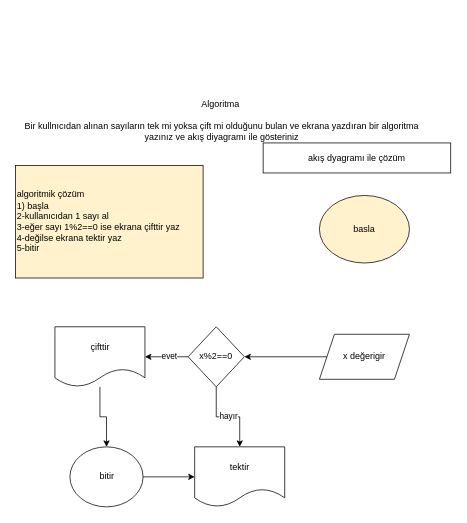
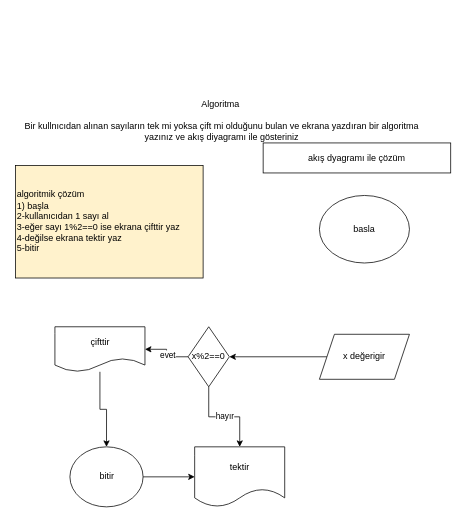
  <mxCell id="0" />
  <mxCell id="1" parent="0" />
  <mxCell id="2" value="Algoritma&amp;nbsp;&lt;div&gt;&lt;br&gt;&lt;/div&gt;&lt;div&gt;Bir kullnıcıdan alınan sayıların tek mi yoksa çift mi olduğunu bulan ve ekrana yazdıran bir algoritma yazınız ve akış diyagramı ile gösteriniz&lt;/div&gt;" style="text;html=1;align=center;verticalAlign=middle;whiteSpace=wrap;rounded=0;" vertex="1" parent="1"><mxGeometry x="30" width="530" height="280" as="geometry" y="20" /></mxCell>
  <mxCell id="3" value="algoritmik çözüm&lt;div&gt;1) başla&lt;/div&gt;&lt;div&gt;2-kullanıcıdan 1 sayı al&amp;nbsp;&lt;/div&gt;&lt;div&gt;3-eğer sayı 1%2==0 ise ekrana çifttir yaz&lt;/div&gt;&lt;div&gt;4-değilse ekrana tektir yaz&amp;nbsp;&lt;/div&gt;&lt;div style=&quot;&quot;&gt;5-bitir&lt;/div&gt;" style="rounded=0;whiteSpace=wrap;html=1;align=left;fillColor=#fff2cc;" vertex="1" parent="1"><mxGeometry y="220" width="250" height="150" as="geometry" x="20" /></mxCell>
  <mxCell id="4" value="akış dyagramı ile çözüm" style="rounded=0;whiteSpace=wrap;html=1;" vertex="1" parent="1"><mxGeometry x="350" y="190" width="250" height="40" as="geometry" /></mxCell>
- <mxCell id="5" value="basla" style="ellipse;whiteSpace=wrap;html=1;fillColor=#fff2cc;" vertex="1" parent="1"><mxGeometry x="425" y="260" width="120" height="90" as="geometry" /></mxCell>
+ <mxCell id="5" value="basla" style="ellipse;whiteSpace=wrap;html=1;" vertex="1" parent="1"><mxGeometry x="425" y="260" width="120" height="90" as="geometry" /></mxCell>
  <mxCell id="6" value="" style="edgeStyle=orthogonalEdgeStyle;rounded=0;orthogonalLoop=1;jettySize=auto;html=1;" edge="1" parent="1" source="7" target="11"><mxGeometry relative="1" as="geometry" /></mxCell>
  <mxCell id="7" value="x değerigir" style="shape=parallelogram;perimeter=parallelogramPerimeter;whiteSpace=wrap;html=1;fixedSize=1;" vertex="1" parent="1"><mxGeometry x="425" y="445" width="120" height="60" as="geometry" /></mxCell>
  <mxCell id="8" value="" style="edgeStyle=orthogonalEdgeStyle;rounded=0;orthogonalLoop=1;jettySize=auto;html=1;" edge="1" parent="1" source="11" target="13"><mxGeometry relative="1" as="geometry" /></mxCell>
  <mxCell id="9" value="evet" style="edgeLabel;html=1;align=center;verticalAlign=middle;resizable=0;points=[];" vertex="1" connectable="0" parent="8"><mxGeometry x="-0.096" y="-1" relative="1" as="geometry"><mxPoint as="offset" /></mxGeometry></mxCell>
  <mxCell id="10" value="hayır" style="edgeStyle=orthogonalEdgeStyle;rounded=0;orthogonalLoop=1;jettySize=auto;html=1;" edge="1" parent="1" source="11" target="16"><mxGeometry relative="1" as="geometry" /></mxCell>
- <mxCell id="11" value="x%2==0" style="rhombus;whiteSpace=wrap;html=1;" vertex="1" parent="1"><mxGeometry x="250" y="435" width="75" height="80" as="geometry" /></mxCell>
+ <mxCell id="11" value="x%2==0" style="rhombus;whiteSpace=wrap;html=1;" vertex="1" parent="1"><mxGeometry x="250" y="435" width="55" height="80" as="geometry" /></mxCell>
  <mxCell id="12" value="" style="edgeStyle=orthogonalEdgeStyle;rounded=0;orthogonalLoop=1;jettySize=auto;html=1;" edge="1" parent="1" source="13" target="15"><mxGeometry relative="1" as="geometry" /></mxCell>
- <mxCell id="13" value="çifttir" style="shape=document;whiteSpace=wrap;html=1;boundedLbl=1;" vertex="1" parent="1"><mxGeometry x="72.5" y="435" width="120" height="80" as="geometry" /></mxCell>
+ <mxCell id="13" value="çifttir" style="shape=document;whiteSpace=wrap;html=1;boundedLbl=1;" vertex="1" parent="1"><mxGeometry x="72.5" y="435" width="120" height="60" as="geometry" /></mxCell>
  <mxCell id="14" value="" style="edgeStyle=orthogonalEdgeStyle;rounded=0;orthogonalLoop=1;jettySize=auto;html=1;" edge="1" parent="1" source="15" target="16"><mxGeometry relative="1" as="geometry" /></mxCell>
  <mxCell id="15" value="bitir" style="ellipse;whiteSpace=wrap;html=1;" vertex="1" parent="1"><mxGeometry x="92.5" y="595" width="97.5" height="80" as="geometry" /></mxCell>
  <mxCell id="16" value="tektir" style="shape=document;whiteSpace=wrap;html=1;boundedLbl=1;" vertex="1" parent="1"><mxGeometry x="258.75" y="595" width="120" height="80" as="geometry" /></mxCell>
